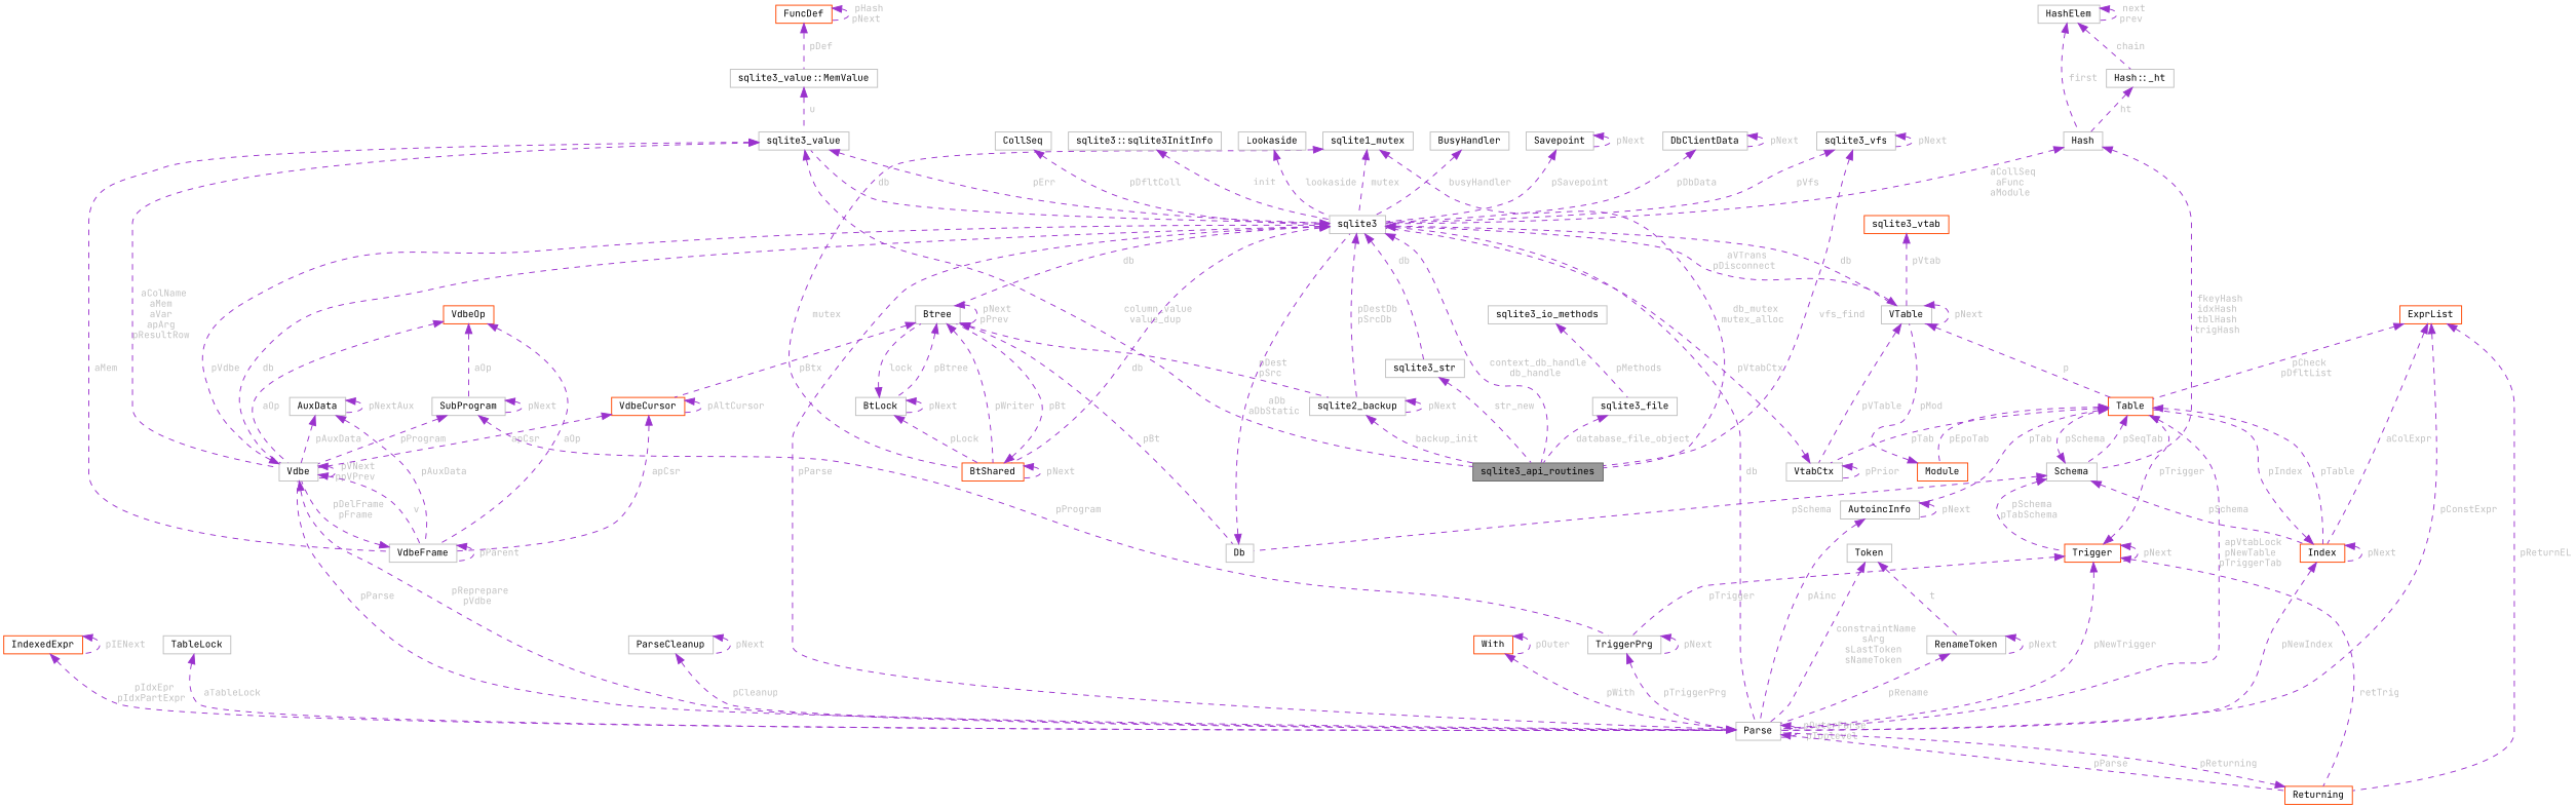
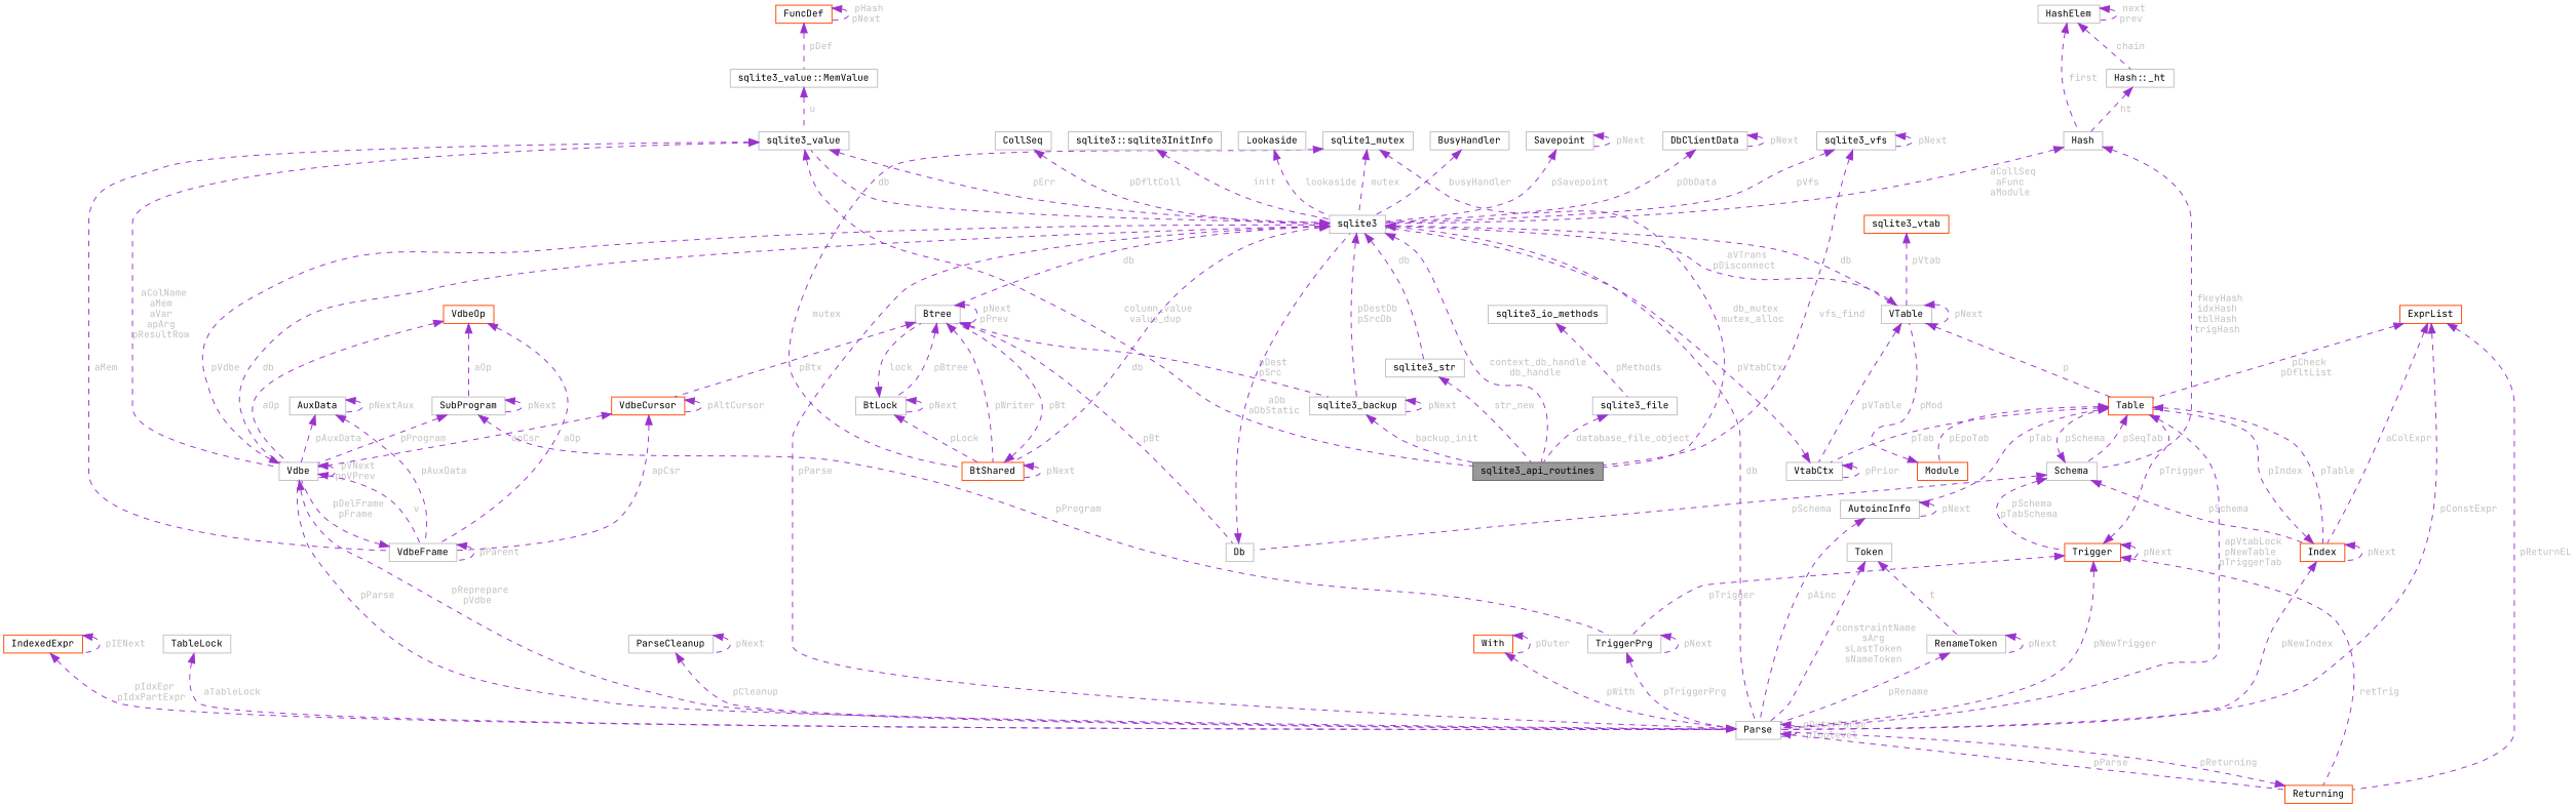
  digraph {
    fontname="JetBrains Mono"
    node [color=grey75 fillcolor=white fontname="JetBrains Mono" fontsize=10 shape=box style=filled]
    edge [color=darkorchid3 dir=back fontcolor=grey fontname="JetBrains Mono" fontsize=10 labelfontname=Helvetica labelfontsize=10 style=dashed]
    n1 [color=gray40 fillcolor=grey60 fontcolor=black height=0.2 label=sqlite3_api_routines width=0.4]
    n2 [height=0.2 label=sqlite3_value width=0.4]
    n3 [height=0.2 label=sqlite3 width=0.4]
    n4 [height=0.2 label=Vdbe width=0.4]
    n5 [height=0.2 label=VdbeFrame width=0.4]
    n6 [height=0.2 label=Parse width=0.4]
    n7 [height=0.2 label=VTable width=0.4]
    n8 [height=0.2 label=Btree width=0.4]
    n9 [color=orangered height=0.2 label=BtShared width=0.4]
-   n10 [height=0.2 label=sqlite2_backup width=0.4]
+   n10 [height=0.2 label=sqlite3_backup width=0.4]
    n11 [height=0.2 label=sqlite3_str width=0.4]
    n12 [height=0.2 label="sqlite3_value::MemValue" width=0.4]
    n13 [color=orangered height=0.2 label=FuncDef width=0.4]
    n14 [color=orangered height=0.2 label=Returning width=0.4]
    n15 [color=orangered height=0.2 label=Table width=0.4]
    n16 [height=0.2 label=VtabCtx width=0.4]
    n17 [height=0.2 label=Db width=0.4]
    n18 [color=orangered height=0.2 label=VdbeCursor width=0.4]
    n19 [height=0.2 label=BtLock width=0.4]
    n20 [height=0.2 label=sqlite3_vfs width=0.4]
    n21 [color=orangered height=0.2 label=ExprList width=0.4]
    n22 [color=orangered height=0.2 label=Index width=0.4]
    n23 [height=0.2 label=AutoincInfo width=0.4]
    n24 [height=0.2 label=Schema width=0.4]
    n25 [color=orangered height=0.2 label=Module width=0.4]
    n26 [color=orangered height=0.2 label=IndexedExpr width=0.4]
    n27 [height=0.2 label=TableLock width=0.4]
    n28 [color=orangered height=0.2 label=Trigger width=0.4]
    n29 [height=0.2 label=TriggerPrg width=0.4]
    n30 [height=0.2 label=Hash width=0.4]
    n31 [height=0.2 label=HashElem width=0.4]
    n32 [height=0.2 label="Hash::_ht" width=0.4]
    n33 [color=orangered height=0.2 label=sqlite3_vtab width=0.4]
    n34 [height=0.2 label=SubProgram width=0.4]
    n35 [color=orangered height=0.2 label=VdbeOp width=0.4]
    n36 [height=0.2 label=ParseCleanup width=0.4]
    n37 [height=0.2 label=Token width=0.4]
    n38 [height=0.2 label=RenameToken width=0.4]
    n39 [color=orangered height=0.2 label=With width=0.4]
    n40 [height=0.2 label=sqlite1_mutex width=0.4]
    n41 [height=0.2 label=AuxData width=0.4]
    n42 [height=0.2 label=CollSeq width=0.4]
    n43 [height=0.2 label="sqlite3::sqlite3InitInfo" width=0.4]
    n44 [height=0.2 label=Lookaside width=0.4]
    n45 [height=0.2 label=BusyHandler width=0.4]
    n46 [height=0.2 label=Savepoint width=0.4]
    n47 [height=0.2 label=DbClientData width=0.4]
    n48 [height=0.2 label=sqlite3_file width=0.4]
    n49 [height=0.2 label=sqlite3_io_methods width=0.4]
    n2 -> n1 [label=" column_value\nvalue_dup"]
    n2 -> n3 [label=" pErr"]
    n2 -> n4 [label=" aColName\naMem\naVar\napArg\npResultRow"]
    n2 -> n5 [label=" aMem"]
    n3 -> n1 [label=" context_db_handle\ndb_handle"]
    n3 -> n2 [label=" db"]
    n3 -> n4 [label=" db"]
    n3 -> n6 [label=" db"]
    n3 -> n7 [label=" db"]
    n3 -> n8 [label=" db"]
    n3 -> n9 [label=" db"]
    n3 -> n10 [label=" pDestDb\npSrcDb"]
    n3 -> n11 [label=" db"]
    n4 -> n3 [label=" pVdbe"]
    n4 -> n4 [label=" pVNext\nppVPrev"]
    n4 -> n5 [label=" v"]
    n4 -> n6 [label=" pReprepare\npVdbe"]
    n5 -> n4 [label=" pDelFrame\npFrame"]
    n5 -> n5 [label=" pParent"]
    n6 -> n3 [label=" pParse"]
    n6 -> n4 [label=" pParse"]
    n6 -> n6 [label=" pOuterParse\npToplevel"]
    n6 -> n14 [label=" pParse"]
    n7 -> n3 [label=" aVTrans\npDisconnect"]
    n7 -> n7 [label=" pNext"]
    n7 -> n15 [label=" p"]
    n7 -> n16 [label=" pVTable"]
    n8 -> n8 [label=" pNext\npPrev"]
    n8 -> n9 [label=" pWriter"]
    n8 -> n10 [label=" pDest\npSrc"]
    n8 -> n17 [label=" pBt"]
    n8 -> n18 [label=" pBtx"]
    n8 -> n19 [label=" pBtree"]
    n9 -> n8 [label=" pBt"]
    n9 -> n9 [label=" pNext"]
    n10 -> n1 [label=" backup_init"]
    n10 -> n10 [label=" pNext"]
    n11 -> n1 [label=" str_new"]
    n12 -> n2 [label=" u"]
    n13 -> n12 [label=" pDef"]
    n13 -> n13 [label=" pHash\npNext"]
    n14 -> n6 [label=" pReturning"]
    n15 -> n6 [label=" apVtabLock\npNewTable\npTriggerTab"]
    n15 -> n16 [label=" pTab"]
    n15 -> n22 [label=" pTable"]
    n15 -> n23 [label=" pTab"]
    n15 -> n24 [label=" pSeqTab"]
    n15 -> n25 [label=" pEpoTab"]
    n16 -> n3 [label=" pVtabCtx"]
    n16 -> n16 [label=" pPrior"]
    n17 -> n3 [label=" aDb\naDbStatic"]
    n18 -> n4 [label=" apCsr"]
    n18 -> n5 [label=" apCsr"]
    n18 -> n18 [label=" pAltCursor"]
    n19 -> n8 [label=" lock"]
    n19 -> n9 [label=" pLock"]
    n19 -> n19 [label=" pNext"]
    n20 -> n1 [label=" vfs_find"]
    n20 -> n3 [label=" pVfs"]
    n20 -> n20 [label=" pNext"]
    n21 -> n6 [label=" pConstExpr"]
    n21 -> n14 [label=" pReturnEL"]
    n21 -> n15 [label=" pCheck\npDfltList"]
    n21 -> n22 [label=" aColExpr"]
    n22 -> n6 [label=" pNewIndex"]
    n22 -> n15 [label=" pIndex"]
    n22 -> n22 [label=" pNext"]
    n23 -> n6 [label=" pAinc"]
    n23 -> n23 [label=" pNext"]
    n24 -> n15 [label=" pSchema"]
    n24 -> n17 [label=" pSchema"]
    n24 -> n22 [label=" pSchema"]
    n24 -> n28 [label=" pSchema\npTabSchema"]
    n25 -> n7 [label=" pMod"]
    n26 -> n6 [label=" pIdxEpr\npIdxPartExpr"]
    n26 -> n26 [label=" pIENext"]
    n27 -> n6 [label=" aTableLock"]
    n28 -> n6 [label=" pNewTrigger"]
    n28 -> n14 [label=" retTrig"]
    n28 -> n15 [label=" pTrigger"]
    n28 -> n28 [label=" pNext"]
    n28 -> n29 [label=" pTrigger"]
    n29 -> n6 [label=" pTriggerPrg"]
    n29 -> n29 [label=" pNext"]
    n30 -> n3 [label=" aCollSeq\naFunc\naModule"]
    n30 -> n24 [label=" fkeyHash\nidxHash\ntblHash\ntrigHash"]
    n31 -> n30 [label=" first"]
    n31 -> n31 [label=" next\nprev"]
    n31 -> n32 [label=" chain"]
    n32 -> n30 [label=" ht"]
    n33 -> n7 [label=" pVtab"]
    n34 -> n4 [label=" pProgram"]
    n34 -> n29 [label=" pProgram"]
    n34 -> n34 [label=" pNext"]
    n35 -> n4 [label=" aOp"]
    n35 -> n5 [label=" aOp"]
    n35 -> n34 [label=" aOp"]
    n36 -> n6 [label=" pCleanup"]
    n36 -> n36 [label=" pNext"]
    n37 -> n6 [label=" constraintName\nsArg\nsLastToken\nsNameToken"]
    n37 -> n38 [label=" t"]
    n38 -> n6 [label=" pRename"]
    n38 -> n38 [label=" pNext"]
    n39 -> n6 [label=" pWith"]
    n39 -> n39 [label=" pOuter"]
    n40 -> n1 [label=" db_mutex\nmutex_alloc"]
    n40 -> n3 [label=" mutex"]
    n40 -> n9 [label=" mutex"]
    n41 -> n4 [label=" pAuxData"]
    n41 -> n5 [label=" pAuxData"]
    n41 -> n41 [label=" pNextAux"]
    n42 -> n3 [label=" pDfltColl"]
    n43 -> n3 [label=" init"]
    n44 -> n3 [label=" lookaside"]
    n45 -> n3 [label=" busyHandler"]
    n46 -> n3 [label=" pSavepoint"]
    n46 -> n46 [label=" pNext"]
    n47 -> n3 [label=" pDbData"]
    n47 -> n47 [label=" pNext"]
    n48 -> n1 [label=" database_file_object"]
    n49 -> n48 [label=" pMethods"]
  }
